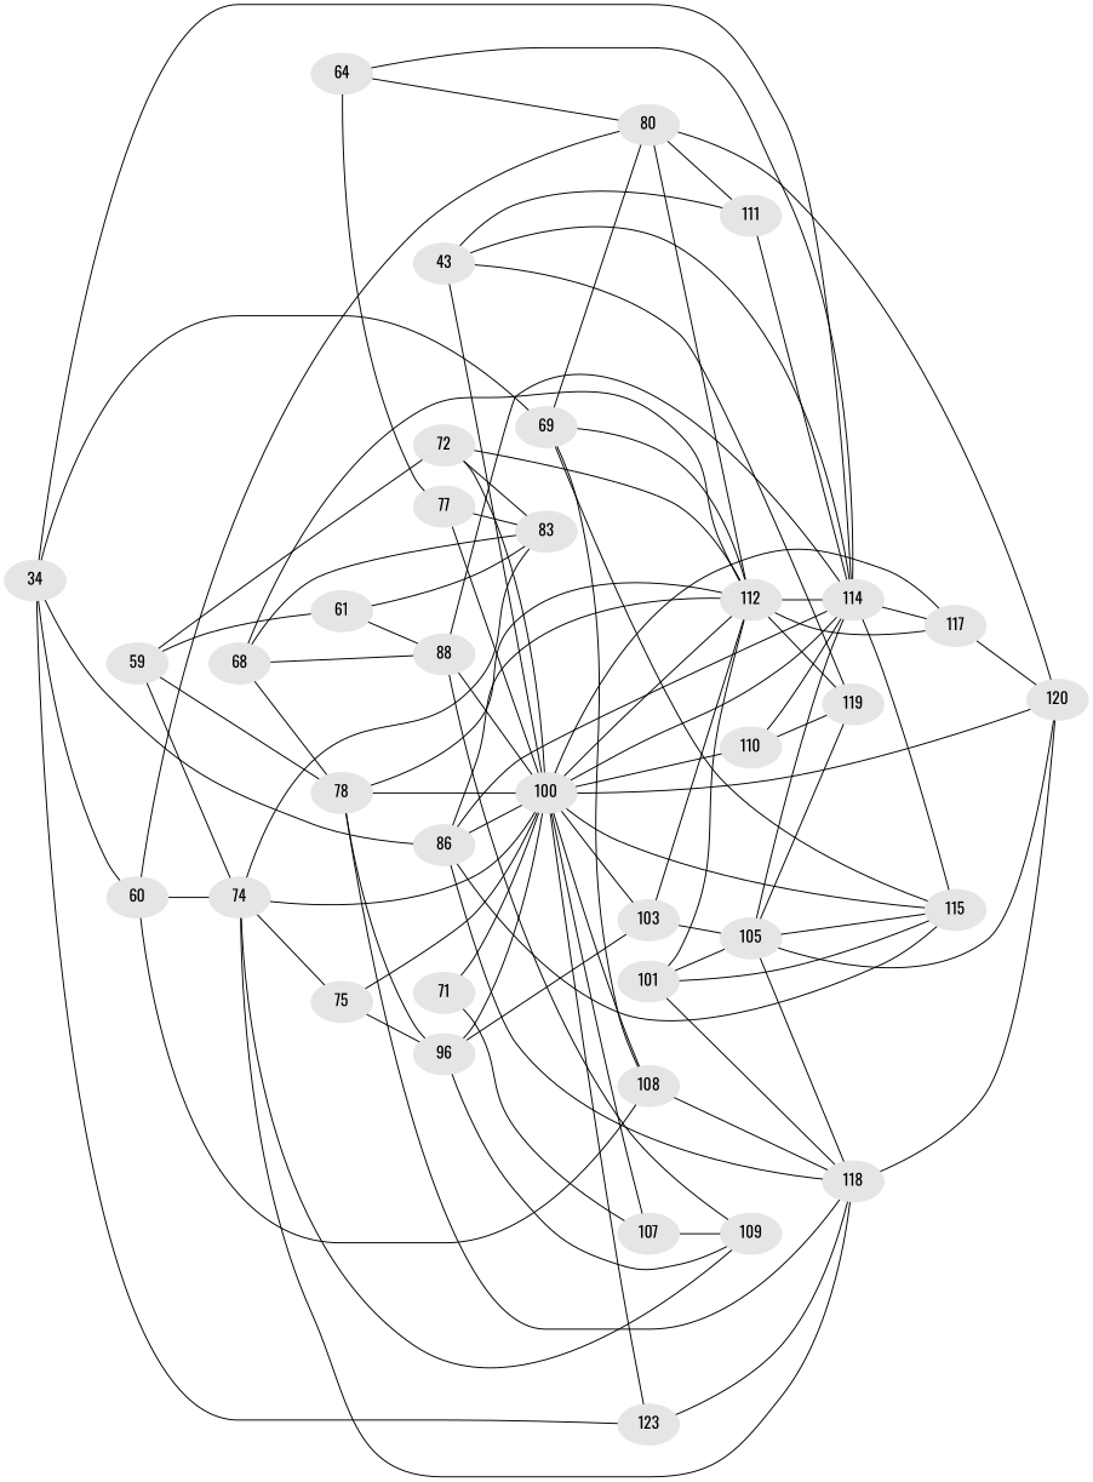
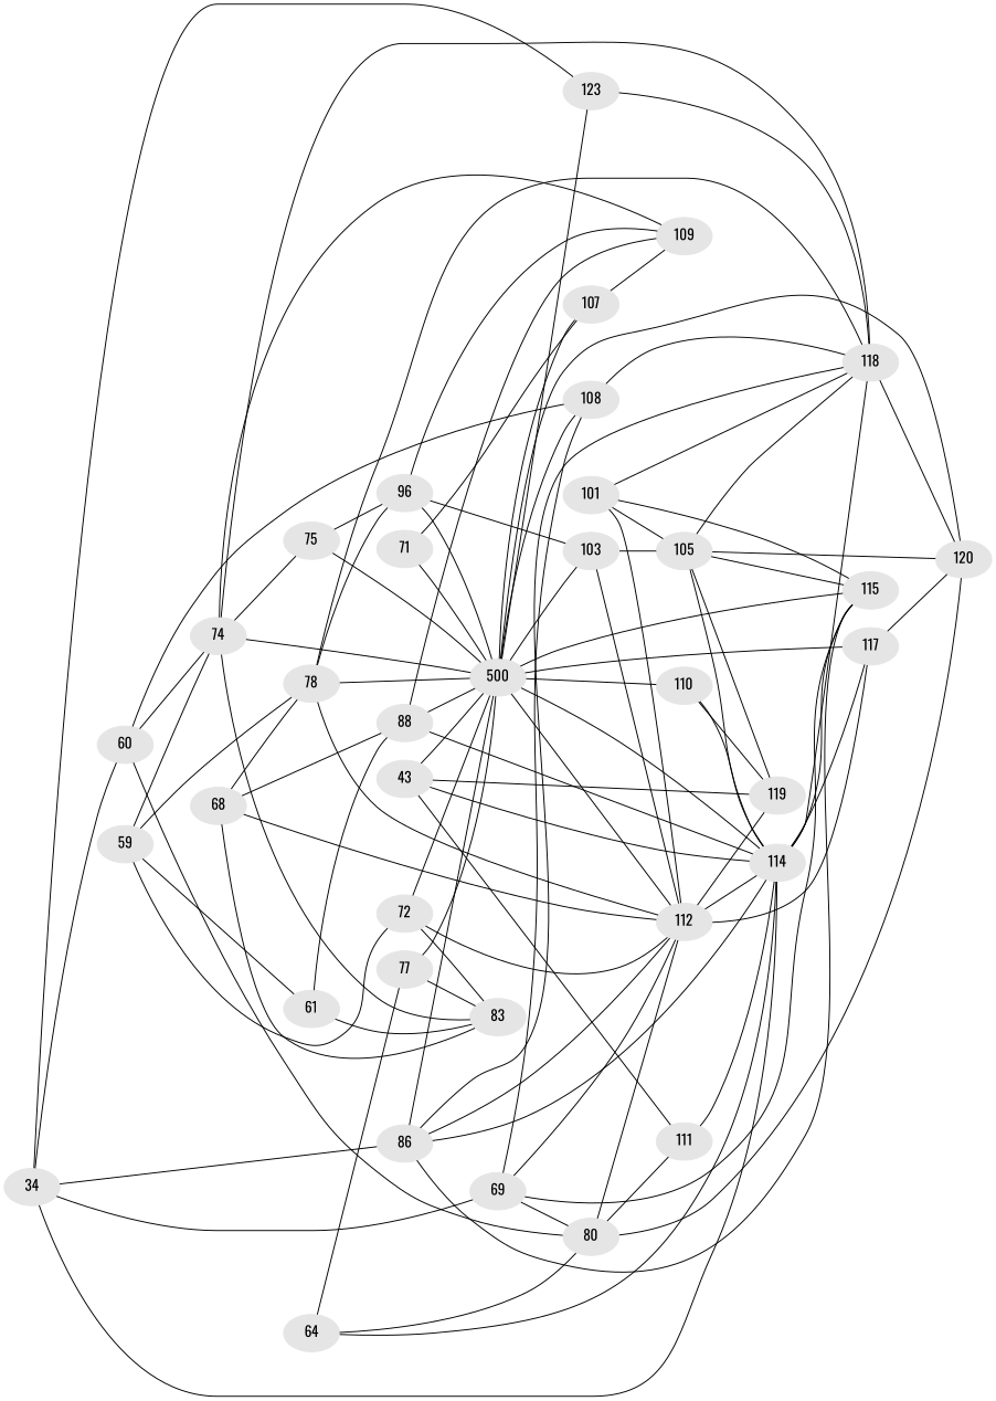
  graph {
    fontname=Oswald
    rankdir=LR
    node [color=gray90 fontname=Oswald style=filled]
    edge [fontname=Oswald]
    34 [super="+15"]
    60
    69 [super="+49"]
    86 [super="+82"]
    n5 [label=123 super="+98"]
    114 [super="+25+35+102+77+106"]
    74 [super="+10+27+31"]
    80 [super="+51"]
    108
    112 [super="+7+94+76+92"]
    115 [super="+58"]
-   100 [super="+26+45+84+54+36+57+97"]
+   100 [super="+26+45+84+54+36+57+97" label=500]
    118 [super="+99+53"]
    117 [super="+93"]
    43 [super="+3"]
    111
    119 [super="+116"]
    107
    120 [super="+87"]
    103
    110 [super="+95"]
    59
    61
    72 [super="+63"]
    78 [super="+40"]
    83 [super="+1"]
    88 [super="+6+55+56+79"]
    75
    109 [super="+89"]
    96 [super="+20+81"]
    64
    n32 [label=77]
    68
    71
    105 [super="+91+85"]
    101 [super="+62"]
    34 -- 60
    34 -- 69 [weight=2]
    34 -- 86
    34 -- n5
    34 -- 114
    60 -- 74
    60 -- 80
    60 -- 108
    69 -- 80
    69 -- 108
    69 -- 112 [weight=3]
    69 -- 115
    86 -- 114
    86 -- 112
    86 -- 115
    86 -- 100 [weight=4]
    86 -- 118 [weight=3]
    n5 -- 118
    114 -- 115
+   114 -- 118
    114 -- 117
    74 -- 100 [weight=4]
    74 -- 118
    74 -- 83
    74 -- 75
    74 -- 109
    80 -- 112
    80 -- 111
    80 -- 120
    108 -- 118
    112 -- 114 [weight=5]
    112 -- 117
    112 -- 119 [weight=2]
    100 -- n5 [weight=4]
    100 -- 114 [weight=4]
    100 -- 108
    100 -- 112 [weight=3]
    100 -- 115 [weight=2]
    100 -- 117 [weight=2]
    100 -- 107 [weight=2]
    100 -- 120
    100 -- 103
    100 -- 110 [weight=3]
    118 -- 120
    117 -- 120 [weight=2]
    43 -- 114
    43 -- 100 [weight=2]
    43 -- 111
    43 -- 119 [weight=2]
    111 -- 114 [weight=2]
    107 -- 109
    103 -- 112
    103 -- 105
    110 -- 114 [weight=2]
    110 -- 119
    59 -- 74
    59 -- 61
    59 -- 72
    59 -- 78
    61 -- 83
    61 -- 88
    72 -- 112 [weight=2]
    72 -- 100 [weight=3]
    72 -- 83 [weight=2]
    78 -- 112
    78 -- 100 [weight=3]
    78 -- 118 [weight=2]
    78 -- 96 [weight=2]
    88 -- 114
    88 -- 100 [weight=7]
    88 -- 109 [weight=2]
    75 -- 100
    75 -- 96 [weight=2]
    96 -- 100 [weight=2]
    96 -- 103
    96 -- 109
    64 -- 114 [weight=2]
    64 -- 80
    64 -- n32
    n32 -- 100 [weight=2]
    n32 -- 83
    68 -- 112
    68 -- 78
    68 -- 83
    68 -- 88
    71 -- 100 [weight=3]
    71 -- 107
    105 -- 114 [weight=2]
    105 -- 115 [weight=2]
    105 -- 118
    105 -- 119
    105 -- 120
    101 -- 112 [weight=3]
    101 -- 115
    101 -- 118
    101 -- 105
  }
